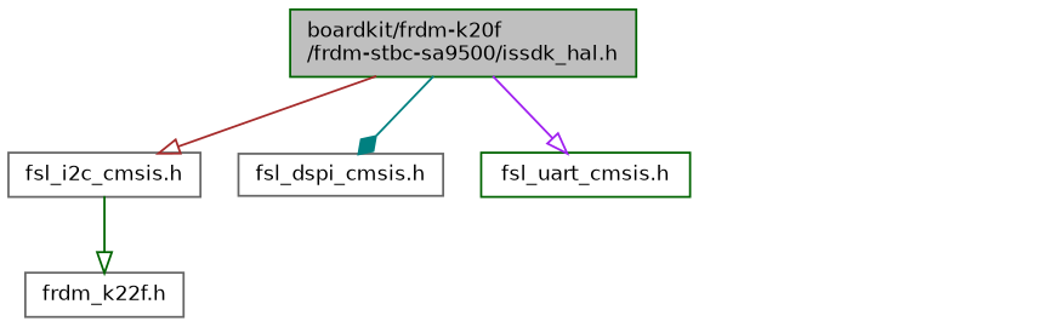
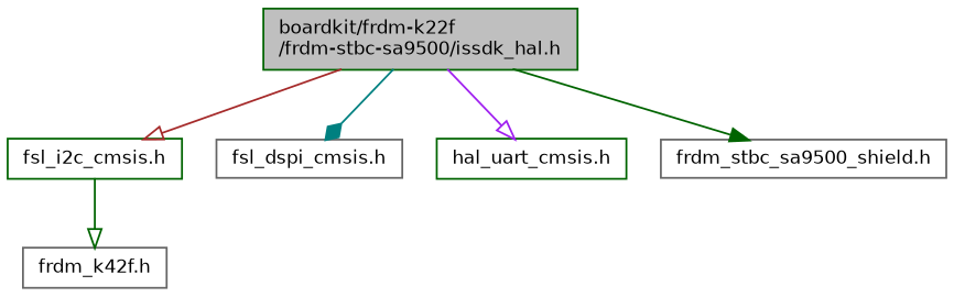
  digraph {
    node [color=gray40 fillcolor=white fontname=Helvetica fontsize=10 shape=record style=filled]
    edge [arrowhead=onormal color=darkgreen fontname=Helvetica fontsize=10 labelfontname=Helvetica labelfontsize=10 style=solid]
-   n1 [color=darkgreen fillcolor=grey75 fontcolor=black height=0.2 label="boardkit/frdm-k20f\l/frdm-stbc-sa9500/issdk_hal.h" width=0.4]
-   n2 [height=0.2 label="fsl_i2c_cmsis.h" width=0.4]
+   n1 [color=darkgreen fillcolor=grey75 fontcolor=black height=0.2 label="boardkit/frdm-k22f\l/frdm-stbc-sa9500/issdk_hal.h" width=0.4]
+   n2 [color=darkgreen height=0.2 label="fsl_i2c_cmsis.h" width=0.4]
    n3 [height=0.2 label="fsl_dspi_cmsis.h" width=0.4]
-   n4 [color=darkgreen height=0.2 label="fsl_uart_cmsis.h" width=0.4]
-   n6 [height=0.2 label="frdm_k22f.h" width=0.4]
+   n4 [color=darkgreen height=0.2 label="hal_uart_cmsis.h" width=0.4]
+   n5 [height=0.2 label="frdm_stbc_sa9500_shield.h" width=0.4]
+   n6 [height=0.2 label="frdm_k42f.h" width=0.4]
    n1 -> n2 [color=brown]
    n1 -> n3 [arrowhead=diamond color=teal]
    n1 -> n4 [color=purple]
+   n1 -> n5 [arrowhead=normal]
    n2 -> n6
  }
